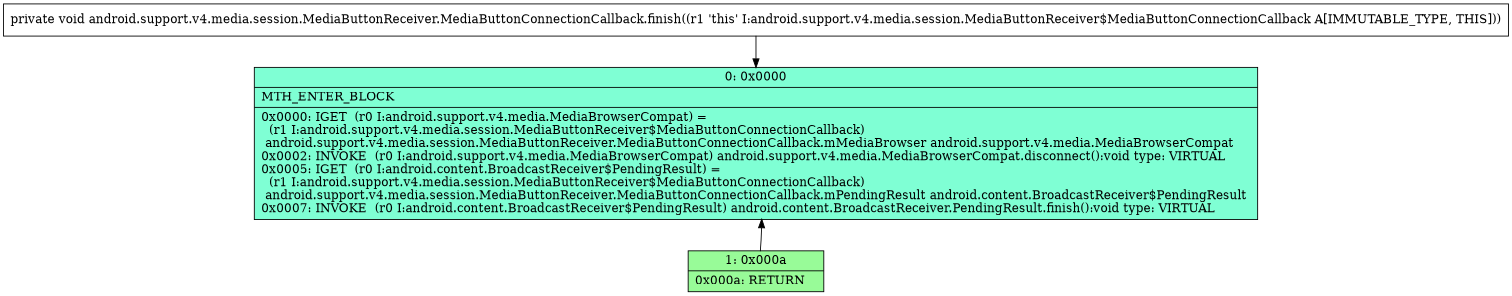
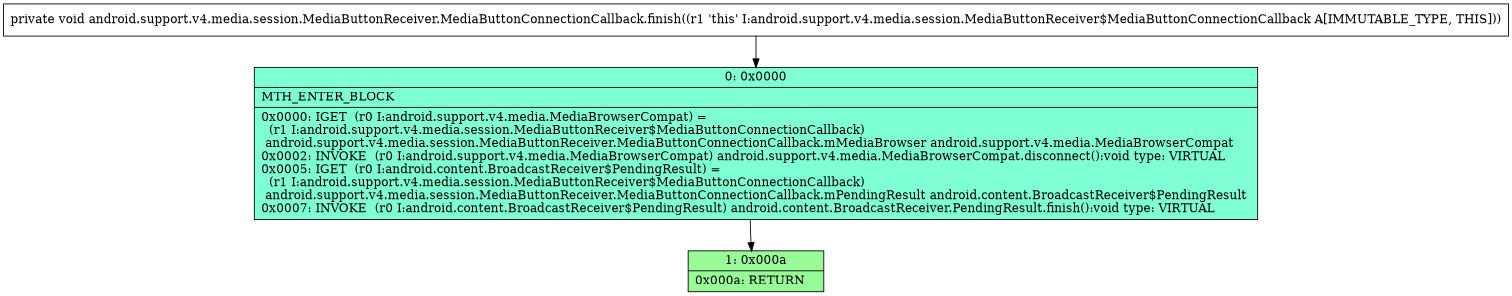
  digraph {
    node [shape=record style=filled]
    n1 [label="{0\:\ 0x0000|MTH_ENTER_BLOCK\l|0x0000: IGET  (r0 I:android.support.v4.media.MediaBrowserCompat) = \l  (r1 I:android.support.v4.media.session.MediaButtonReceiver$MediaButtonConnectionCallback)\l android.support.v4.media.session.MediaButtonReceiver.MediaButtonConnectionCallback.mMediaBrowser android.support.v4.media.MediaBrowserCompat \l0x0002: INVOKE  (r0 I:android.support.v4.media.MediaBrowserCompat) android.support.v4.media.MediaBrowserCompat.disconnect():void type: VIRTUAL \l0x0005: IGET  (r0 I:android.content.BroadcastReceiver$PendingResult) = \l  (r1 I:android.support.v4.media.session.MediaButtonReceiver$MediaButtonConnectionCallback)\l android.support.v4.media.session.MediaButtonReceiver.MediaButtonConnectionCallback.mPendingResult android.content.BroadcastReceiver$PendingResult \l0x0007: INVOKE  (r0 I:android.content.BroadcastReceiver$PendingResult) android.content.BroadcastReceiver.PendingResult.finish():void type: VIRTUAL \l}" fillcolor=aquamarine]
    n2 [label="{1\:\ 0x000a|0x000a: RETURN   \l}" fillcolor=palegreen]
    n3 [label="{private void android.support.v4.media.session.MediaButtonReceiver.MediaButtonConnectionCallback.finish((r1 'this' I:android.support.v4.media.session.MediaButtonReceiver$MediaButtonConnectionCallback A[IMMUTABLE_TYPE, THIS])) }" fillcolor=white]
-   n2 -> n1
+   n1 -> n2
    n3 -> n1
  }
